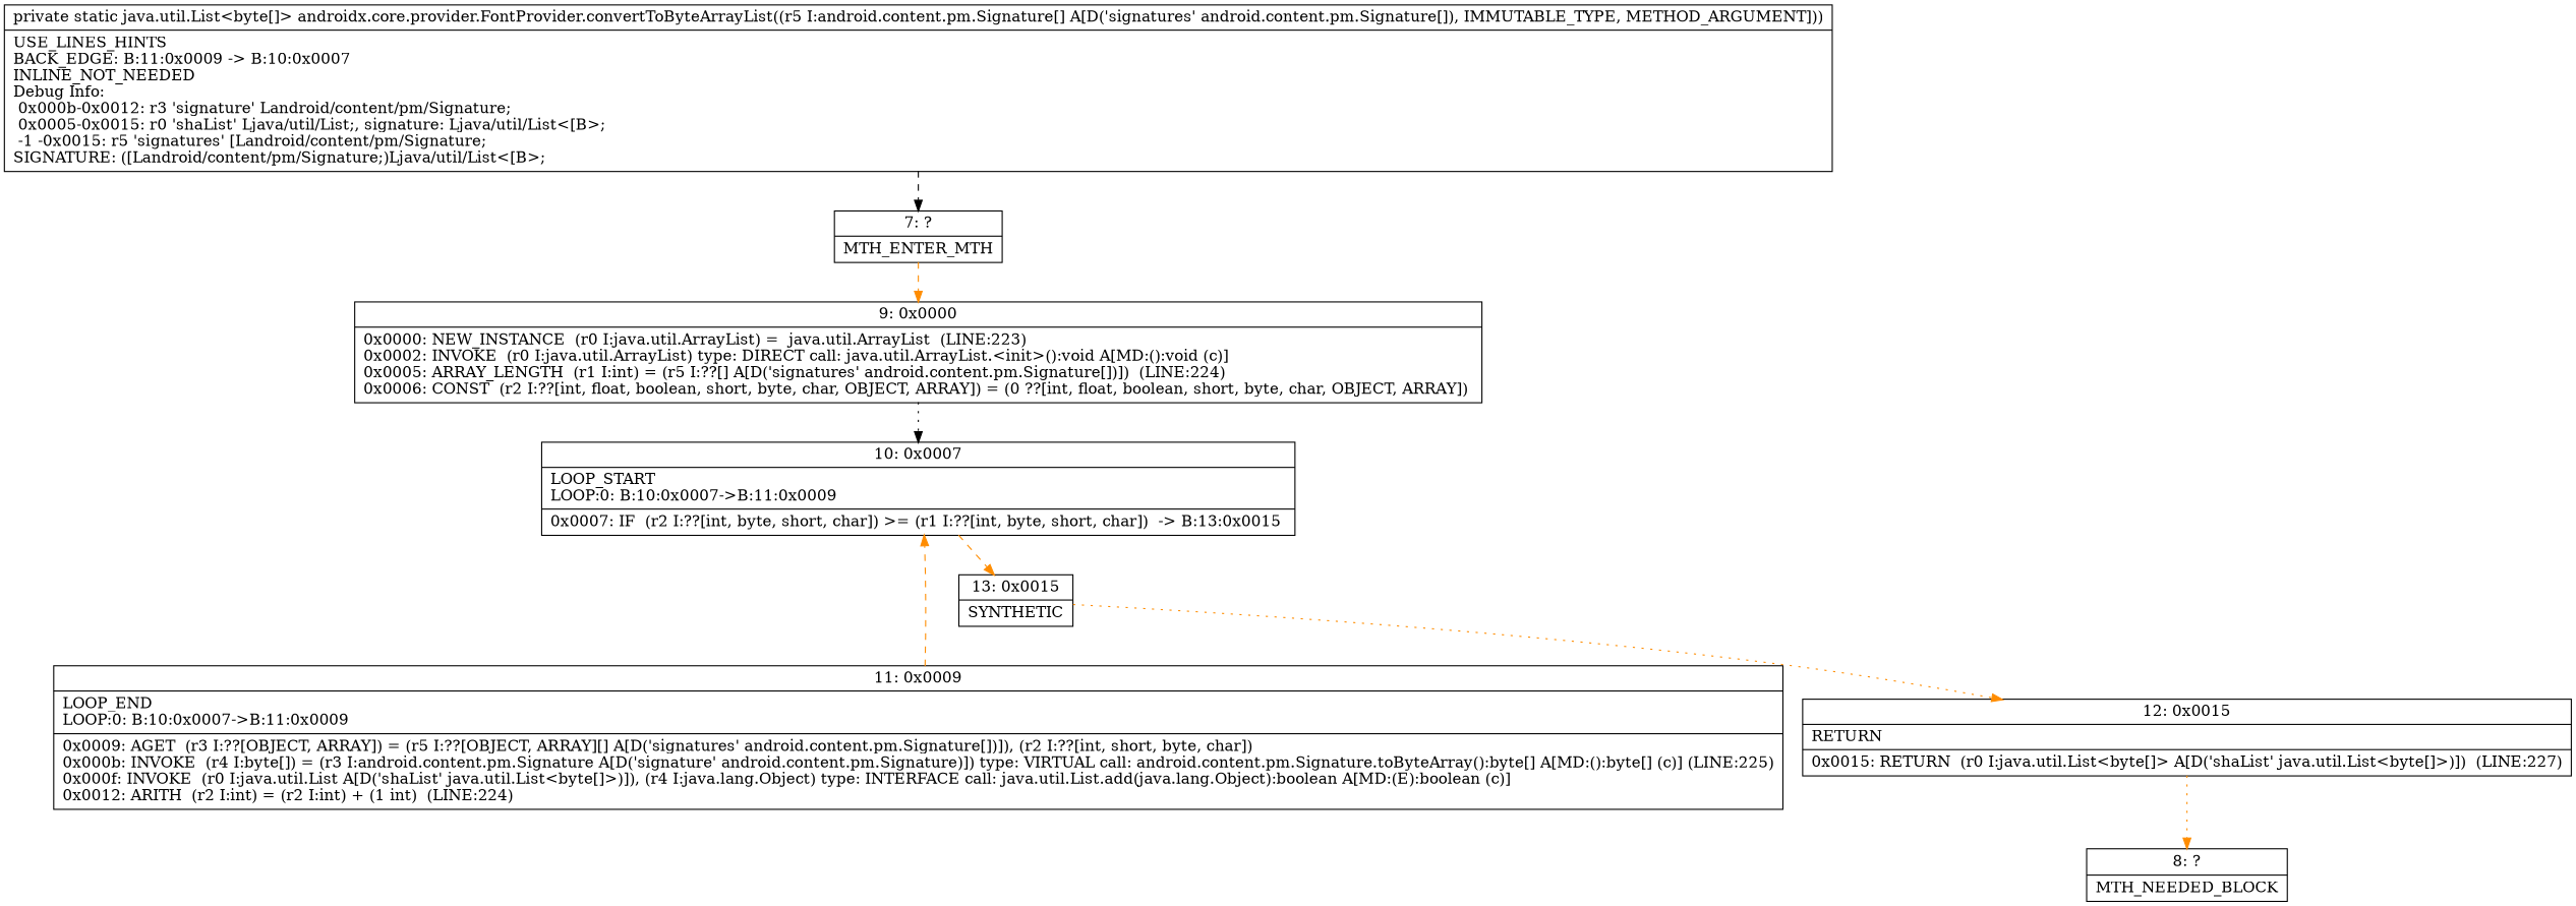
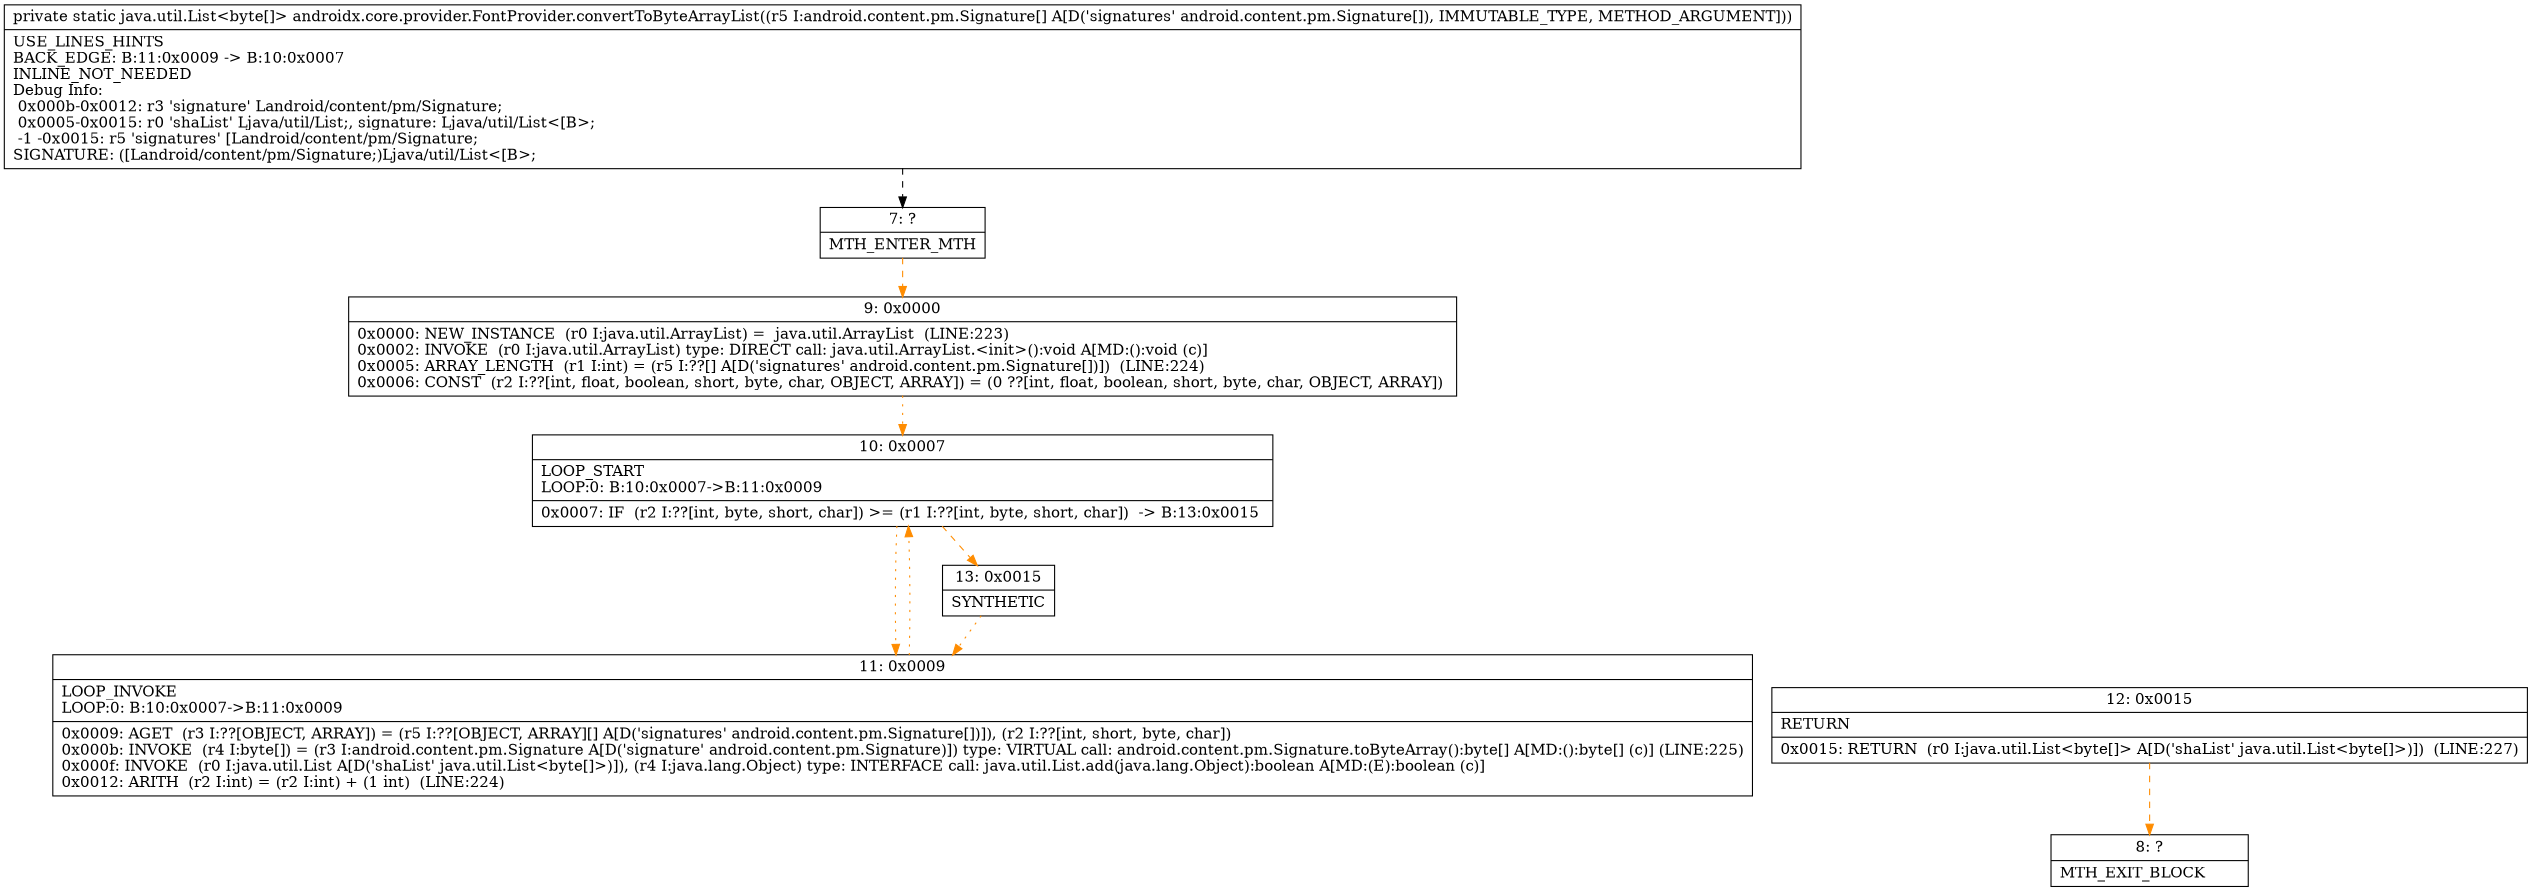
  digraph {
    fontname="DejaVu Serif"
    node [fontname="DejaVu Serif" shape=record]
    edge [color=darkorange fontname="DejaVu Serif" style=dashed]
    n1 [label="{7\:\ ?|MTH_ENTER_MTH\l}"]
    n2 [label="{9\:\ 0x0000|0x0000: NEW_INSTANCE  (r0 I:java.util.ArrayList) =  java.util.ArrayList  (LINE:223)\l0x0002: INVOKE  (r0 I:java.util.ArrayList) type: DIRECT call: java.util.ArrayList.\<init\>():void A[MD:():void (c)]\l0x0005: ARRAY_LENGTH  (r1 I:int) = (r5 I:??[] A[D('signatures' android.content.pm.Signature[])])  (LINE:224)\l0x0006: CONST  (r2 I:??[int, float, boolean, short, byte, char, OBJECT, ARRAY]) = (0 ??[int, float, boolean, short, byte, char, OBJECT, ARRAY]) \l}"]
    n3 [label="{10\:\ 0x0007|LOOP_START\lLOOP:0: B:10:0x0007\-\>B:11:0x0009\l|0x0007: IF  (r2 I:??[int, byte, short, char]) \>= (r1 I:??[int, byte, short, char])  \-\> B:13:0x0015 \l}"]
-   n4 [label="{11\:\ 0x0009|LOOP_END\lLOOP:0: B:10:0x0007\-\>B:11:0x0009\l|0x0009: AGET  (r3 I:??[OBJECT, ARRAY]) = (r5 I:??[OBJECT, ARRAY][] A[D('signatures' android.content.pm.Signature[])]), (r2 I:??[int, short, byte, char]) \l0x000b: INVOKE  (r4 I:byte[]) = (r3 I:android.content.pm.Signature A[D('signature' android.content.pm.Signature)]) type: VIRTUAL call: android.content.pm.Signature.toByteArray():byte[] A[MD:():byte[] (c)] (LINE:225)\l0x000f: INVOKE  (r0 I:java.util.List A[D('shaList' java.util.List\<byte[]\>)]), (r4 I:java.lang.Object) type: INTERFACE call: java.util.List.add(java.lang.Object):boolean A[MD:(E):boolean (c)]\l0x0012: ARITH  (r2 I:int) = (r2 I:int) + (1 int)  (LINE:224)\l}"]
+   n4 [label="{11\:\ 0x0009|LOOP_INVOKE\lLOOP:0: B:10:0x0007\-\>B:11:0x0009\l|0x0009: AGET  (r3 I:??[OBJECT, ARRAY]) = (r5 I:??[OBJECT, ARRAY][] A[D('signatures' android.content.pm.Signature[])]), (r2 I:??[int, short, byte, char]) \l0x000b: INVOKE  (r4 I:byte[]) = (r3 I:android.content.pm.Signature A[D('signature' android.content.pm.Signature)]) type: VIRTUAL call: android.content.pm.Signature.toByteArray():byte[] A[MD:():byte[] (c)] (LINE:225)\l0x000f: INVOKE  (r0 I:java.util.List A[D('shaList' java.util.List\<byte[]\>)]), (r4 I:java.lang.Object) type: INTERFACE call: java.util.List.add(java.lang.Object):boolean A[MD:(E):boolean (c)]\l0x0012: ARITH  (r2 I:int) = (r2 I:int) + (1 int)  (LINE:224)\l}"]
    n5 [label="{13\:\ 0x0015|SYNTHETIC\l}"]
    n6 [label="{12\:\ 0x0015|RETURN\l|0x0015: RETURN  (r0 I:java.util.List\<byte[]\> A[D('shaList' java.util.List\<byte[]\>)])  (LINE:227)\l}"]
-   n7 [label="{8\:\ ?|MTH_NEEDED_BLOCK\l}"]
+   n7 [label="{8\:\ ?|MTH_EXIT_BLOCK\l}"]
    n8 [label="{private static java.util.List\<byte[]\> androidx.core.provider.FontProvider.convertToByteArrayList((r5 I:android.content.pm.Signature[] A[D('signatures' android.content.pm.Signature[]), IMMUTABLE_TYPE, METHOD_ARGUMENT]))  | USE_LINES_HINTS\lBACK_EDGE: B:11:0x0009 \-\> B:10:0x0007\lINLINE_NOT_NEEDED\lDebug Info:\l  0x000b\-0x0012: r3 'signature' Landroid\/content\/pm\/Signature;\l  0x0005\-0x0015: r0 'shaList' Ljava\/util\/List;, signature: Ljava\/util\/List\<[B\>;\l  \-1 \-0x0015: r5 'signatures' [Landroid\/content\/pm\/Signature;\lSIGNATURE: ([Landroid\/content\/pm\/Signature;)Ljava\/util\/List\<[B\>;\l}"]
    n1 -> n2
-   n2 -> n3 [color=black style=dotted]
+   n2 -> n3 [style=dotted]
+   n3 -> n4 [style=dotted]
    n3 -> n5
-   n4 -> n3
-   n5 -> n6 [style=dotted]
-   n6 -> n7 [style=dotted]
+   n4 -> n3 [style=dotted]
+   n5 -> n4 [style=dotted]
+   n6 -> n7
    n8 -> n1 [color=black]
  }
